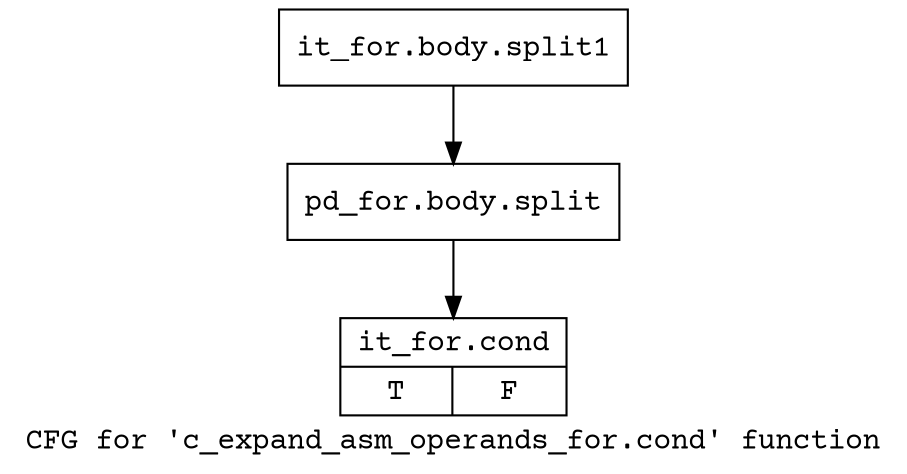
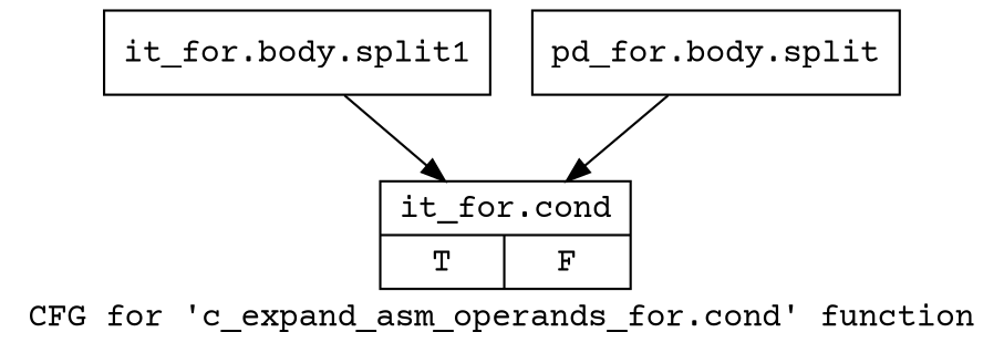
  digraph {
    fontname="Courier Prime"
    label="CFG for 'c_expand_asm_operands_for.cond' function"
    node [fontname="Courier Prime" shape=record]
    edge [fontname="Courier Prime"]
    n1 [label="{it_for.cond|{<s0>T|<s1>F}}"]
    n2 [label="{it_for.body.split1}"]
    n3 [label="{pd_for.body.split}"]
-   n2 -> n3
+   n2 -> n1
    n3 -> n1
  }
